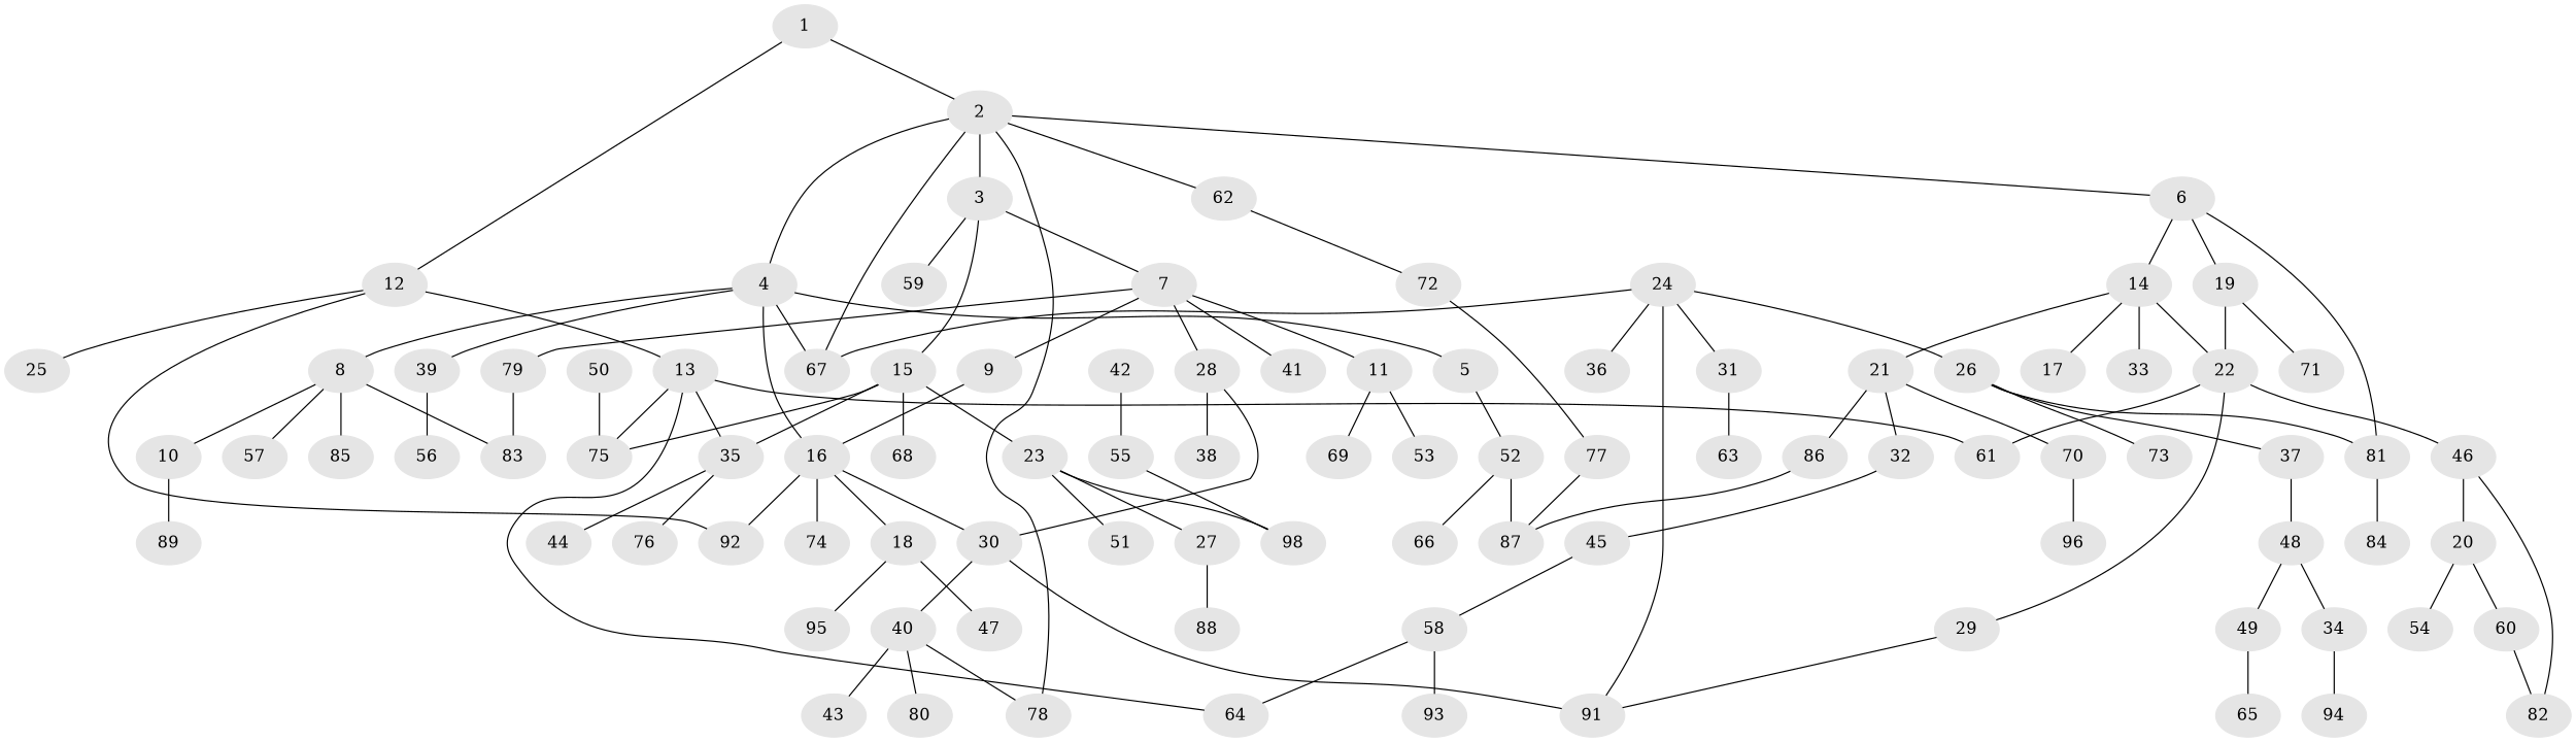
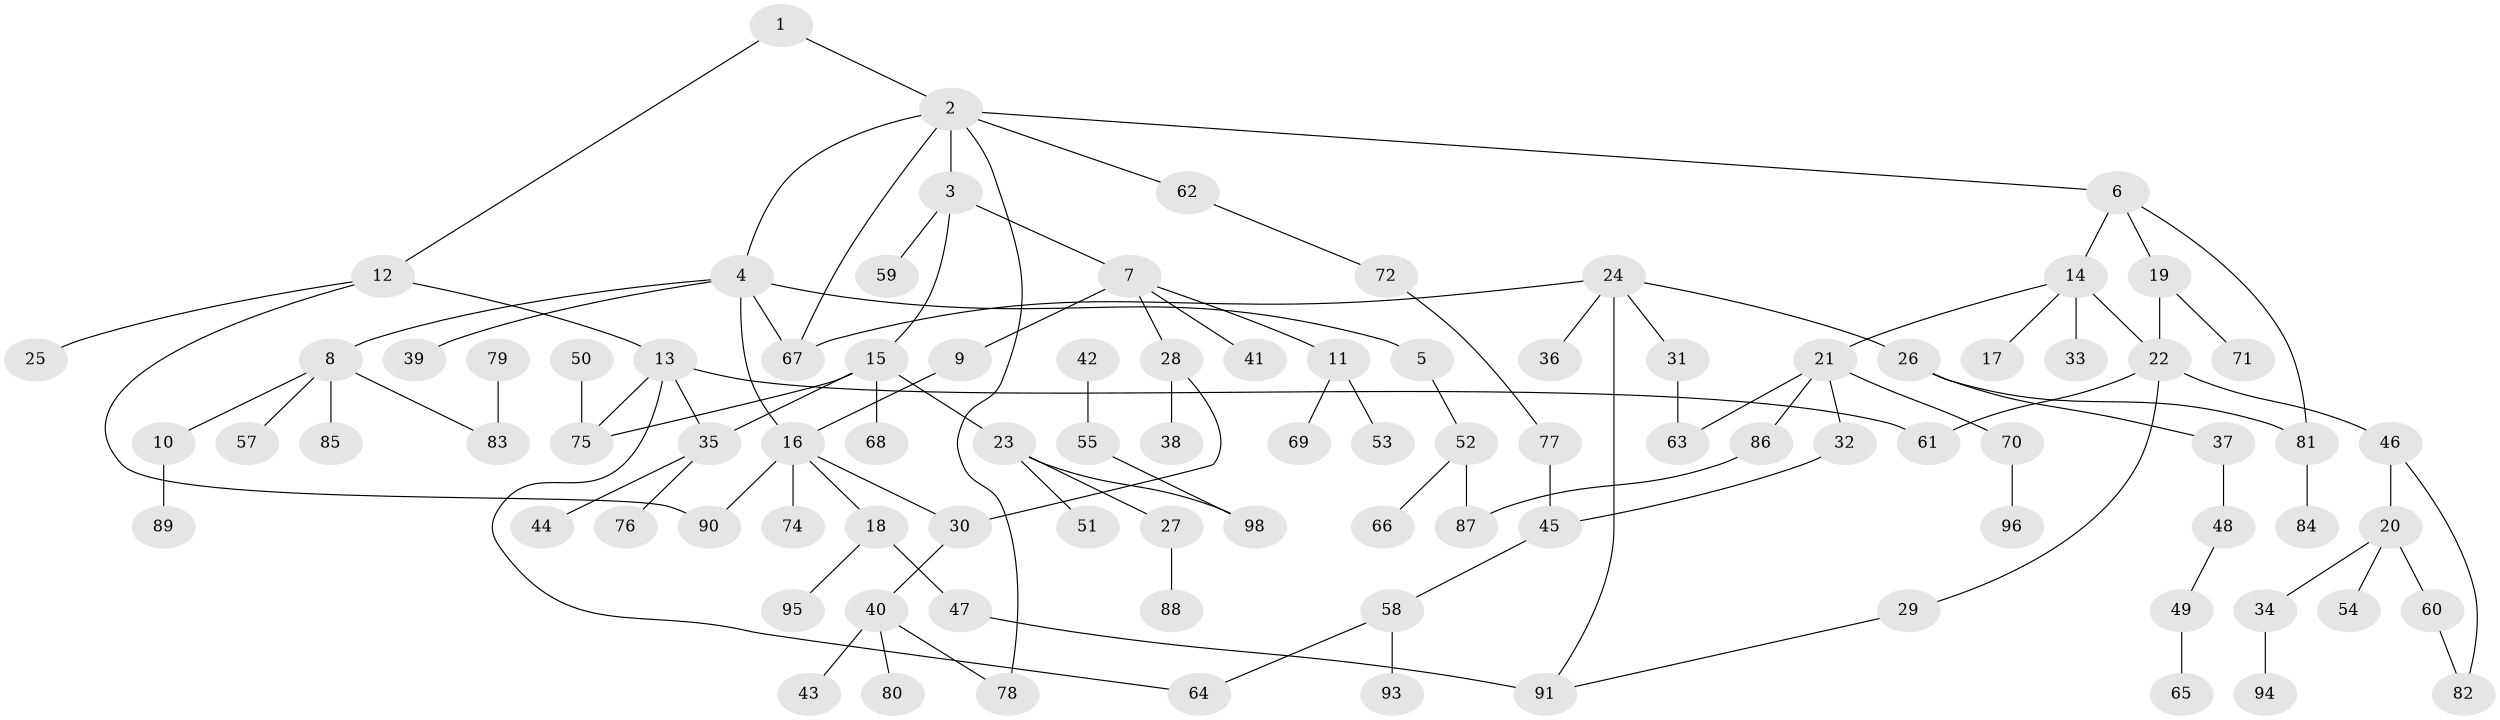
  graph {
    node [color=gray90 style=filled]
    1
    2
    12
    3
    4
    6
    62
    78
    67
    13
    25
-   92
+   92 [label=90]
    7
    15
    59
    5
    8
    16
    39
    14
    19
    81
    24
    26
    31
    36
    91
    72
    9
    11
    28
    41
    79
    35
    23
    68
    75
    52
    10
    57
    83
    85
    18
    30
    74
-   56
    66
    87
    17
    21
    22
    33
    71
    84
    53
    69
    38
    89
    50
    61
    64
    44
    76
    32
    63
    70
    86
    29
    46
    27
    51
    n72 [label=98]
    47
    95
    40
    20
    34
    54
    60
    94
    82
    45
    96
    42
    55
    88
    37
-   73
    48
    43
    80
    58
    49
    93
    65
    77
    1 -- 2
    1 -- 12
    2 -- 3
    2 -- 4
    2 -- 6
    2 -- 62
    2 -- 78
    2 -- 67
    12 -- 13
    12 -- 25
    12 -- 92
    3 -- 7
    3 -- 15
    3 -- 59
    4 -- 67
    4 -- 5
    4 -- 8
    4 -- 16
    4 -- 39
    6 -- 14
    6 -- 19
    6 -- 81
    62 -- 72
    13 -- 35
    13 -- 75
    13 -- 61
    13 -- 64
    7 -- 9
    7 -- 11
    7 -- 28
    7 -- 41
-   7 -- 79
    15 -- 35
    15 -- 23
    15 -- 68
    15 -- 75
    5 -- 52
    8 -- 10
    8 -- 57
    8 -- 83
    8 -- 85
    16 -- 92
    16 -- 18
    16 -- 30
    16 -- 74
-   39 -- 56
    14 -- 17
    14 -- 21
    14 -- 22
    14 -- 33
    19 -- 22
    19 -- 71
    81 -- 84
    24 -- 67
    24 -- 26
    24 -- 31
    24 -- 36
    24 -- 91
    26 -- 81
    26 -- 37
-   26 -- 73
    31 -- 63
    72 -- 77
    9 -- 16
    11 -- 53
    11 -- 69
    28 -- 30
    28 -- 38
    79 -- 83
    35 -- 44
    35 -- 76
    23 -- 27
    23 -- 51
    23 -- n72
    52 -- 66
    52 -- 87
    10 -- 89
    18 -- 47
    18 -- 95
    30 -- 40
    21 -- 32
+   21 -- 63
    21 -- 70
    21 -- 86
    22 -- 61
    22 -- 29
    22 -- 46
    50 -- 75
    32 -- 45
    70 -- 96
    86 -- 87
    29 -- 91
    46 -- 20
    46 -- 82
    27 -- 88
-   30 -- 91
+   47 -- 91
    40 -- 78
    40 -- 43
    40 -- 80
-   48 -- 34
+   20 -- 34
    20 -- 54
    20 -- 60
    34 -- 94
    60 -- 82
    45 -- 58
    42 -- 55
    55 -- n72
    37 -- 48
    48 -- 49
    58 -- 64
    58 -- 93
    49 -- 65
-   77 -- 87
+   77 -- 45
  }
